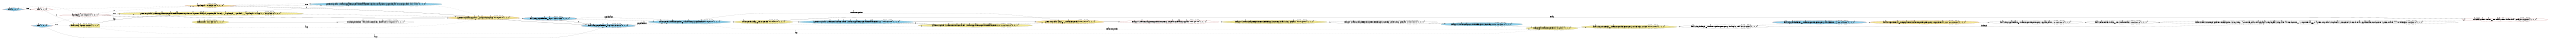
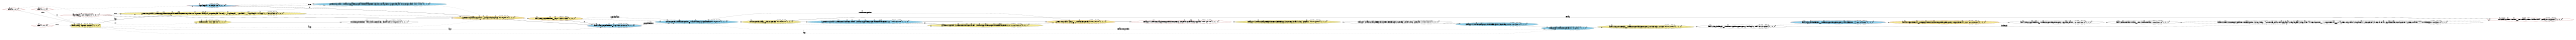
  digraph {
    rankdir=LR
    node [color=gray40 fillcolor=khaki shape=ellipse style=filled]
    edge [style=dotted]
    n1 [color=brown fillcolor=skyblue label="final String propFileName = args(0(@@@7@@@['0', '1', '0']"]
    n2 [fillcolor=skyblue label="final Properties streamsProperties = Utils.loadProps(propFileName)@@@8@@@['1', '1', '1']"]
-   n3 [label="config.putAll(streamsProperties)@@@16@@@['1', '1', '1']"]
+   n3 [fillcolor=skyblue label="config.putAll(streamsProperties)@@@16@@@['1', '1', '1']"]
    n4 [color=brown label="System.out.println(\"props=\" + streamsProperties)@@@11@@@['1', '1', '1']"]
    n5 [label="final Properties config = new Properties()@@@9@@@['1', '1', '1']"]
    n6 [fillcolor=white label="final String upgradePhase = streamsProperties.getProperty(\"upgrade.phase\",\"\")@@@21@@@['1', '1', '1']"]
    n7 [fillcolor=white label="final StreamsBuilder builder = new StreamsBuilder()@@@22@@@['1', '1', '1']"]
    n8 [fillcolor=white label="builder.stream(sourceTopic).peek(new ForeachAction<String,String>(){@Override public void apply(final String key,final String value){if (recordCounter++ % reportInterval == 0) {System.out.println(String.format(\"%sProcessed %d records so far\",upgradePhase,recordCounter))System.out.flush()}}}).to(sinkTopic)@@@23@@@['1', '1', '1']"]
    n9 [color=brown fillcolor=white label="final KafkaStreams streams = new KafkaStreams(builder.build(),config)@@@33@@@['1', '1', '1']"]
    n10 [label="config.put(StreamsConfig.DEFAULT_KEY_SERDE_CLASS_CONFIG,Serdes.String().getClass())@@@13@@@['1', '1', '1']"]
    n11 [fillcolor=white label="config.put(StreamsConfig.DEFAULT_VALUE_SERDE_CLASS_CONFIG,Serdes.String().getClass())@@@14@@@['1', '1', '1']"]
    n12 [fillcolor=skyblue label="config.put(StreamsConfig.COMMIT_INTERVAL_MS_CONFIG,1000)@@@15@@@['1', '1', '1']"]
-   n13 [color=brown fillcolor=skyblue label="main['0', '0', '1']" shape=diamond]
+   n13 [color=brown fillcolor=white label="main['0', '0', '1']" shape=diamond]
    n14 [color=brown fillcolor=white label="args.length < 2@@@3@@@['1', '0', '1']" shape=diamond]
    n15 [label="final String(( args@@@2@@@['1', '1', '1']" shape=box]
    n16 [label="System.err.println(\"StreamsUpgradeToCooperativeRebalanceTest requires two argument (kafka-url, properties-file) but only \" + args.length + \" provided: \" + (args.length > 0? args(0(: \"\"))@@@4@@@['1', '0', '1']"]
-   n17 [color=brown label="args.length < 1@@@3@@@['0', '1', '0']" shape=diamond]
+   n17 [color=brown fillcolor=skyblue label="args.length < 1@@@3@@@['0', '1', '0']" shape=diamond]
    n18 [color=brown label="System.out.println(\"Args are \" + Arrays.toString(args))@@@6@@@['1', '1', '1']"]
    n19 [label="final String sourceTopic = streamsProperties.getProperty(\"source.topic\",\"source\")@@@17@@@['1', '1', '1']"]
    n20 [fillcolor=white label="final String sinkTopic = streamsProperties.getProperty(\"sink.topic\",\"sink\")@@@18@@@['1', '1', '1']"]
    n21 [fillcolor=white label="Runtime.getRuntime().addShutdownHook(new Thread(null))@@@60@@@['1', '1', '1']"]
    n22 [fillcolor=skyblue label="System.err.println(\"StreamsUpgradeToCooperativeRebalanceTest requires one argument (properties-file) but none provided\")@@@4@@@['0', '1', '0']"]
-   n23 [color=brown fillcolor=skyblue label="final String propFileName = args(1(@@@7@@@['1', '0', '1']"]
+   n23 [color=brown label="final String propFileName = args(1(@@@7@@@['1', '0', '1']"]
    n24 [color=brown fillcolor=white label="main['0', '1', '0']" shape=diamond]
    n25 [color=brown label="final int reportInterval = Integer.parseInt(streamsProperties.getProperty(\"report.interval\",\"100\"))@@@20@@@['1', '1', '1']"]
-   n26 [color=brown fillcolor=skyblue label="main['1', '0', '0']" shape=diamond]
+   n26 [color=brown fillcolor=white label="main['1', '0', '0']" shape=diamond]
    n27 [color=brown fillcolor=white label="config.put(StreamsConfig.APPLICATION_ID_CONFIG,\"cooperative-rebalance-upgrade\")@@@12@@@['1', '1', '1']"]
    n28 [fillcolor=skyblue label="System.out.println(\"StreamsTest instance started (StreamsUpgradeToCooperativeRebalanceTest v2.2)\")@@@10@@@['1', '1', '0']"]
    n29 [label="System.out.println(\"StreamsTest instance started (StreamsUpgradeToCooperativeRebalanceTest v1.0)\")@@@10@@@['0', '0', '1']"]
    n30 [color=brown fillcolor=skyblue label="final String taskDelimiter = streamsProperties.getProperty(\"task.delimiter\",\"#\")@@@19@@@['1', '1', '1']"]
    n31 [label="streams.start()@@@59@@@['1', '1', '1']"]
    n1 -> n2 [label=propFileName]
    n1 -> n2
    n2 -> n3 [label=streamsProperties]
    n2 -> n4 [label=streamsProperties style=dashed]
    n2 -> n5
    n3 -> n19 [style=dashed]
    n4 -> n27 [style=solid]
    n5 -> n9 [label=config style=solid]
    n5 -> n28 [style=solid]
    n5 -> n29
    n6 -> n7
    n7 -> n8 [style=solid]
    n8 -> n9
    n10 -> n11 [style=dashed]
    n11 -> n12 [style=solid]
    n12 -> n3 [style=dashed]
    n13 -> n14
-   n13 -> n24 [label=true style=dashed]
+   n13 -> n15 [label=true style=dashed]
    n14 -> n16 [label=true]
    n14 -> n16
-   n14 -> n17 [label=0]
+   n14 -> n31 [label=0]
    n14 -> n18 [style=solid]
-   n26 -> n1 [label=args style=dashed]
+   n15 -> n1 [label=args style=dashed]
    n15 -> n3 [label=args]
    n15 -> n16 [label=args style=solid]
    n15 -> n18 [label=args]
    n16 -> n18 [style=dashed]
    n16 -> n22 [label=0 style=dashed]
    n17 -> n18 [style=solid]
    n17 -> n22 [label=true style=dashed]
    n17 -> n22
    n18 -> n1 [style=solid]
    n18 -> n23 [style=dashed]
    n19 -> n20 [style=dashed]
    n20 -> n8 [label=sinkTopic style=dashed]
    n20 -> n30
    n22 -> n18
    n23 -> n1 [label=0 style=solid]
    n23 -> n2 [label=propFileName style=dashed]
    n23 -> n2 [style=dashed]
    n24 -> n15 [label=0 style=dashed]
    n24 -> n17
    n25 -> n6
    n26 -> n14
    n26 -> n15 [label=true]
    n27 -> n10
    n28 -> n4 [style=solid]
    n28 -> n29 [label=0 style=solid]
    n29 -> n4 [style=dashed]
    n30 -> n25
    n31 -> n21 [style=solid]
  }
